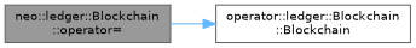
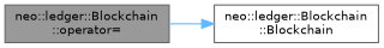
  digraph {
    rankdir=LR
    node [fontname=Helvetica fontsize=10 shape=box style=filled]
    n1 [color=gray40 fillcolor=grey60 fontcolor=black height=0.2 label="neo::ledger::Blockchain\l::operator=" width=0.4]
-   n2 [color=grey40 fillcolor=white height=0.2 label="operator::ledger::Blockchain\l::Blockchain" width=0.4]
+   n2 [color=grey40 fillcolor=white height=0.2 label="neo::ledger::Blockchain\l::Blockchain" width=0.4]
    n1 -> n2 [color=steelblue1 fontname=Helvetica fontsize=10 labelfontname=Helvetica labelfontsize=10 style=solid]
  }
